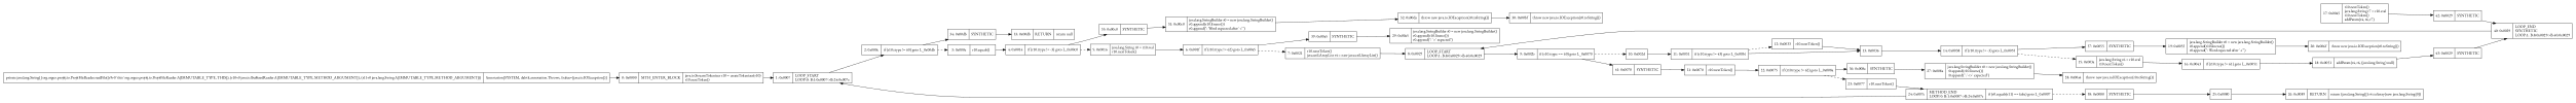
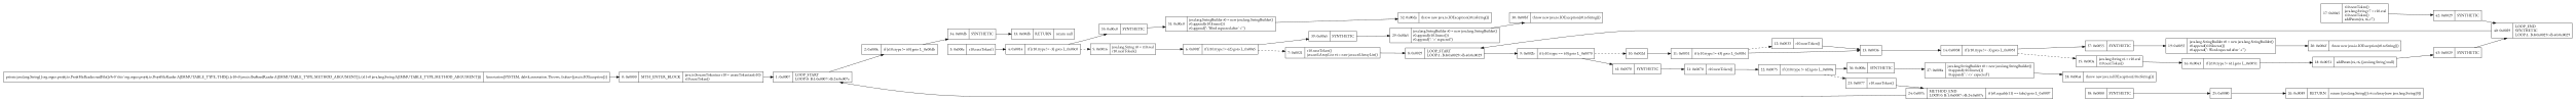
  digraph {
    fontname="EB Garamond"
    rankdir=LR
    node [fontname="EB Garamond" shape=record]
    edge [fontname="EB Garamond"]
    n1 [label="{0\:\ 0x0000|MTH_ENTER_BLOCK\l|java.io.StreamTokenizer r10 = createTokenizer(r10)\lr10.nextToken()\l}"]
    n2 [label="{1\:\ 0x0007|LOOP_START\lLOOP:0: B:1:0x0007\-\>B:24:0x007e\l}"]
    n3 [label="{2\:\ 0x000c|if (r10.ttype != 60) goto L_0x00db\l}"]
-   n4 [label="{3\:\ 0x000e|r10.equals()\l}"]
+   n4 [label="{3\:\ 0x000e|r10.nextToken()\l}"]
    n5 [label="{34\:\ 0x00db|SYNTHETIC\l}"]
    n6 [label="{4\:\ 0x0014|if (r10.ttype != \-3) goto L_0x00c0\l}"]
    n7 [label="{33\:\ 0x00db|RETURN\l|return null\l}"]
    n8 [label="{5\:\ 0x0016|java.lang.String r0 = r10.sval\lr10.nextToken()\l}"]
    n9 [label="{35\:\ 0x00c0|SYNTHETIC\l}"]
    n10 [label="{6\:\ 0x001f|if (r10.ttype != 62) goto L_0x00a5\l}"]
    n11 [label="{31\:\ 0x00c0|java.lang.StringBuilder r0 = new java.lang.StringBuilder()\lr0.append(r10.lineno())\lr0.append(\": Word expected after '\<'\")\l}"]
    n12 [label="{7\:\ 0x0021|r10.nextToken()\ljava.util.ArrayList r4 = new java.util.ArrayList()\l}"]
    n13 [label="{39\:\ 0x00a5|SYNTHETIC\l}"]
    n14 [label="{8\:\ 0x0029|LOOP_START\lLOOP:1: B:8:0x0029\-\>B:40:0x0029\l}"]
    n15 [label="{29\:\ 0x00a5|java.lang.StringBuilder r0 = new java.lang.StringBuilder()\lr0.append(r10.lineno())\lr0.append(\": '\>' expected\")\l}"]
    n16 [label="{9\:\ 0x002b|if (r10.ttype == 60) goto L_0x0070\l}"]
    n17 [label="{10\:\ 0x002d}"]
    n18 [label="{41\:\ 0x0070|SYNTHETIC\l}"]
    n19 [label="{11\:\ 0x0031|if (r10.ttype != 43) goto L_0x0036\l}"]
    n20 [label="{21\:\ 0x0070|r10.nextToken()\l}"]
    n21 [label="{12\:\ 0x0033|r10.nextToken()\l}"]
    n22 [label="{13\:\ 0x0036}"]
    n23 [label="{14\:\ 0x0038|if (r10.ttype != \-3) goto L_0x0055\l}"]
    n24 [label="{15\:\ 0x003a|java.lang.String r6 = r10.sval\lr10.nextToken()\l}"]
    n25 [label="{37\:\ 0x0055|SYNTHETIC\l}"]
    n26 [label="{16\:\ 0x0043|if (r10.ttype != 61) goto L_0x0051\l}"]
    n27 [label="{19\:\ 0x0055|java.lang.StringBuilder r0 = new java.lang.StringBuilder()\lr0.append(r10.lineno())\lr0.append(\": Word expected after '+'\")\l}"]
    n28 [label="{18\:\ 0x0051|addParam(r4, r6, (java.lang.String) null)\l}"]
    n29 [label="{17\:\ 0x0045|r10.nextToken()\ljava.lang.String r7 = r10.sval\lr10.nextToken()\laddParam(r4, r6, r7)\l}"]
    n30 [label="{42\:\ 0x0029|SYNTHETIC\l}"]
    n31 [label="{43\:\ 0x0029|SYNTHETIC\l}"]
    n32 [label="{40\:\ 0x0029|LOOP_END\lSYNTHETIC\lLOOP:1: B:8:0x0029\-\>B:40:0x0029\l}"]
    n33 [label="{20\:\ 0x006f|throw new java.io.IOException(r0.toString())\l}"]
    n34 [label="{22\:\ 0x0075|if (r10.ttype != 62) goto L_0x008a\l}"]
    n35 [label="{23\:\ 0x0077|r10.nextToken()\l}"]
    n36 [label="{36\:\ 0x008a|SYNTHETIC\l}"]
    n37 [label="{24\:\ 0x007e|METHOD_END\lLOOP:0: B:1:0x0007\-\>B:24:0x007e\l|if (r0.equals(r11) == false) goto L_0x0007\l}"]
    n38 [label="{27\:\ 0x008a|java.lang.StringBuilder r0 = new java.lang.StringBuilder()\lr0.append(r10.lineno())\lr0.append(\": '\<\>' expected\")\l}"]
    n39 [label="{38\:\ 0x0080|SYNTHETIC\l}"]
    n40 [label="{25\:\ 0x0080}"]
    n41 [label="{26\:\ 0x0089|RETURN\l|return (java.lang.String[]) r4.toArray(new java.lang.String[0])\l}"]
    n42 [label="{28\:\ 0x00a4|throw new java.io.IOException(r0.toString())\l}"]
    n43 [label="{30\:\ 0x00bf|throw new java.io.IOException(r0.toString())\l}"]
    n44 [label="{32\:\ 0x00da|throw new java.io.IOException(r0.toString())\l}"]
    n45 [label="{private java.lang.String[] org.osgeo.proj4j.io.Proj4FileReader.readFile((r9v0 'this' org.osgeo.proj4j.io.Proj4FileReader A[IMMUTABLE_TYPE, THIS]), (r10v0 java.io.BufferedReader A[IMMUTABLE_TYPE, METHOD_ARGUMENT]), (r11v0 java.lang.String A[IMMUTABLE_TYPE, METHOD_ARGUMENT]))  | Annotation[SYSTEM, dalvik.annotation.Throws, \{value=[java.io.IOException]\}]\l}"]
    n1 -> n2
    n2 -> n3
-   n3 -> n4 [style=dashed]
    n3 -> n5
    n4 -> n6
    n5 -> n7
    n6 -> n8 [style=dashed]
    n6 -> n9
    n8 -> n10
    n9 -> n11
    n10 -> n12 [style=dashed]
    n10 -> n13
    n11 -> n44
    n12 -> n14
    n13 -> n15
    n14 -> n16
-   n44 -> n43
+   n15 -> n43
    n16 -> n17 [style=dashed]
    n16 -> n18
    n17 -> n19
    n18 -> n20
    n19 -> n21 [style=dashed]
    n19 -> n22
    n20 -> n34
    n21 -> n22
    n22 -> n23
    n23 -> n24 [style=dashed]
    n23 -> n25
    n24 -> n26
    n25 -> n27
    n26 -> n28
    n27 -> n33
    n28 -> n31
    n29 -> n30
    n30 -> n32
    n31 -> n32
    n32 -> n14
    n34 -> n35 [style=dashed]
    n34 -> n36
    n35 -> n37
    n36 -> n38
    n37 -> n2
-   n37 -> n39 [style=dashed]
    n38 -> n42
    n39 -> n40
    n40 -> n41
    n45 -> n1
  }
